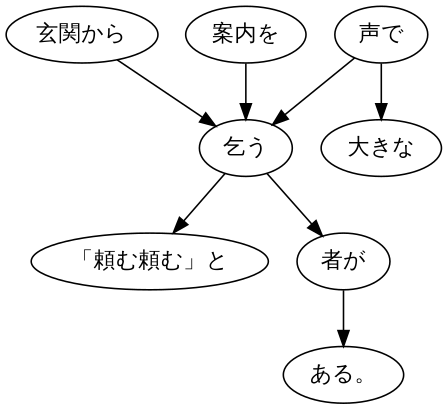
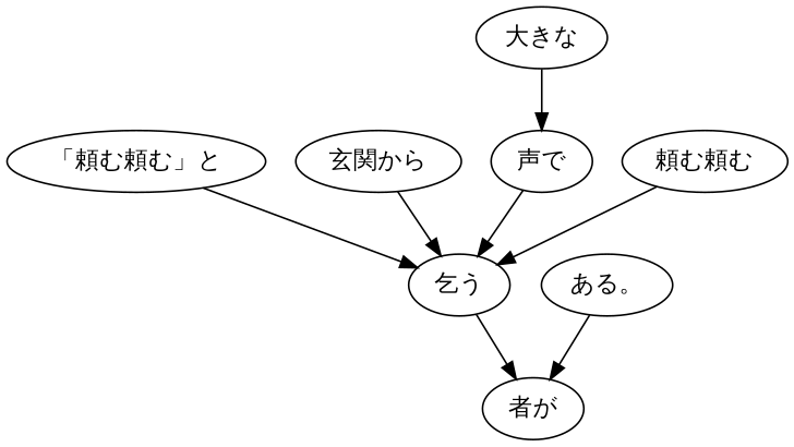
  digraph {
    n1 [label="「頼む頼む」と"]
    n2 [label="乞う"]
    n3 [label="者が"]
    n4 [label="玄関から"]
    n5 [label="大きな"]
    n6 [label="声で"]
-   n7 [label="案内を"]
+   n7 [label="頼む頼む"]
    n8 [label="ある。"]
-   n2 -> n1
+   n1 -> n2
    n2 -> n3
-   n3 -> n8
+   n8 -> n3
    n4 -> n2
-   n6 -> n5
+   n5 -> n6
    n6 -> n2
    n7 -> n2
  }
